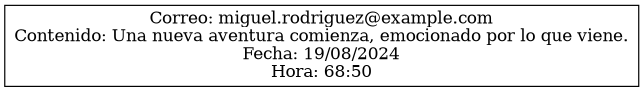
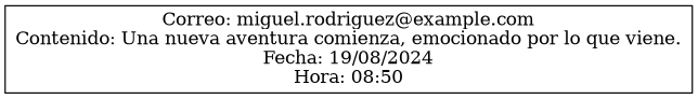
  digraph {
    rankdir=LR
-   n1 [label="{Correo: miguel.rodriguez@example.com\nContenido: Una nueva aventura comienza, emocionado por lo que viene.\nFecha: 19/08/2024\nHora: 68:50}" shape=record]
+   n1 [label="{Correo: miguel.rodriguez@example.com\nContenido: Una nueva aventura comienza, emocionado por lo que viene.\nFecha: 19/08/2024\nHora: 08:50}" shape=record]
  }
